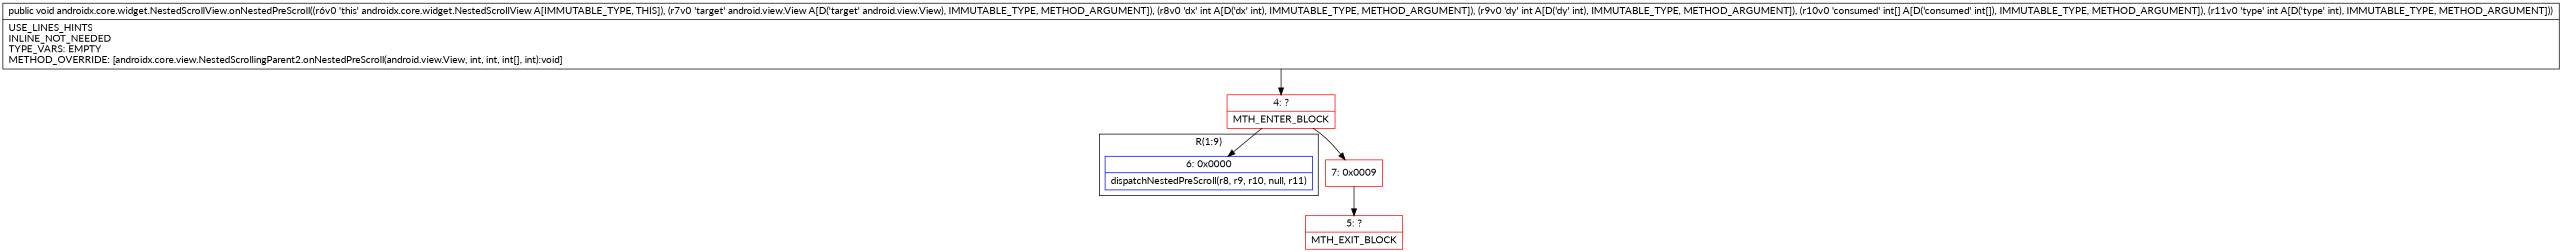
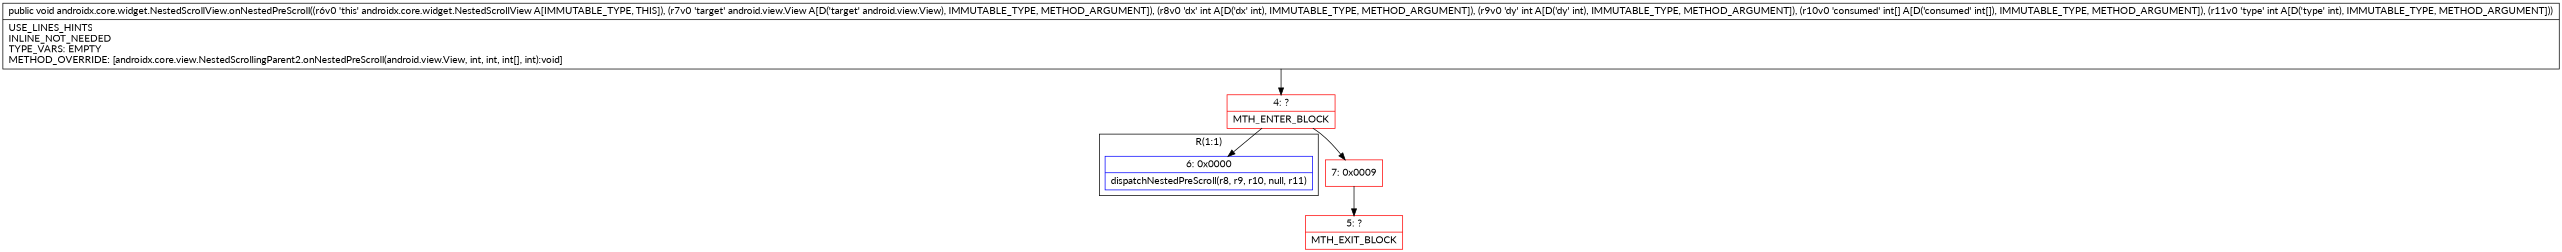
  digraph {
    fontname=Lato
    node [color=red fontname=Lato shape=record]
    edge [fontname=Lato]
    n1 [color=blue label="{6\:\ 0x0000|dispatchNestedPreScroll(r8, r9, r10, null, r11)\l}"]
    n2 [label="{7\:\ 0x0009}"]
    n3 [label="{5\:\ ?|MTH_EXIT_BLOCK\l}"]
    n4 [label="{4\:\ ?|MTH_ENTER_BLOCK\l}"]
    n5 [label="{public void androidx.core.widget.NestedScrollView.onNestedPreScroll((r6v0 'this' androidx.core.widget.NestedScrollView A[IMMUTABLE_TYPE, THIS]), (r7v0 'target' android.view.View A[D('target' android.view.View), IMMUTABLE_TYPE, METHOD_ARGUMENT]), (r8v0 'dx' int A[D('dx' int), IMMUTABLE_TYPE, METHOD_ARGUMENT]), (r9v0 'dy' int A[D('dy' int), IMMUTABLE_TYPE, METHOD_ARGUMENT]), (r10v0 'consumed' int[] A[D('consumed' int[]), IMMUTABLE_TYPE, METHOD_ARGUMENT]), (r11v0 'type' int A[D('type' int), IMMUTABLE_TYPE, METHOD_ARGUMENT]))  | USE_LINES_HINTS\lINLINE_NOT_NEEDED\lTYPE_VARS: EMPTY\lMETHOD_OVERRIDE: [androidx.core.view.NestedScrollingParent2.onNestedPreScroll(android.view.View, int, int, int[], int):void]\l}" color=""]
    subgraph cluster_1 {
-     label="R(1:9)"
+     label="R(1:1)"
      n1
    }
    n2 -> n3
    n4 -> n1
    n4 -> n2
    n5 -> n4
  }
